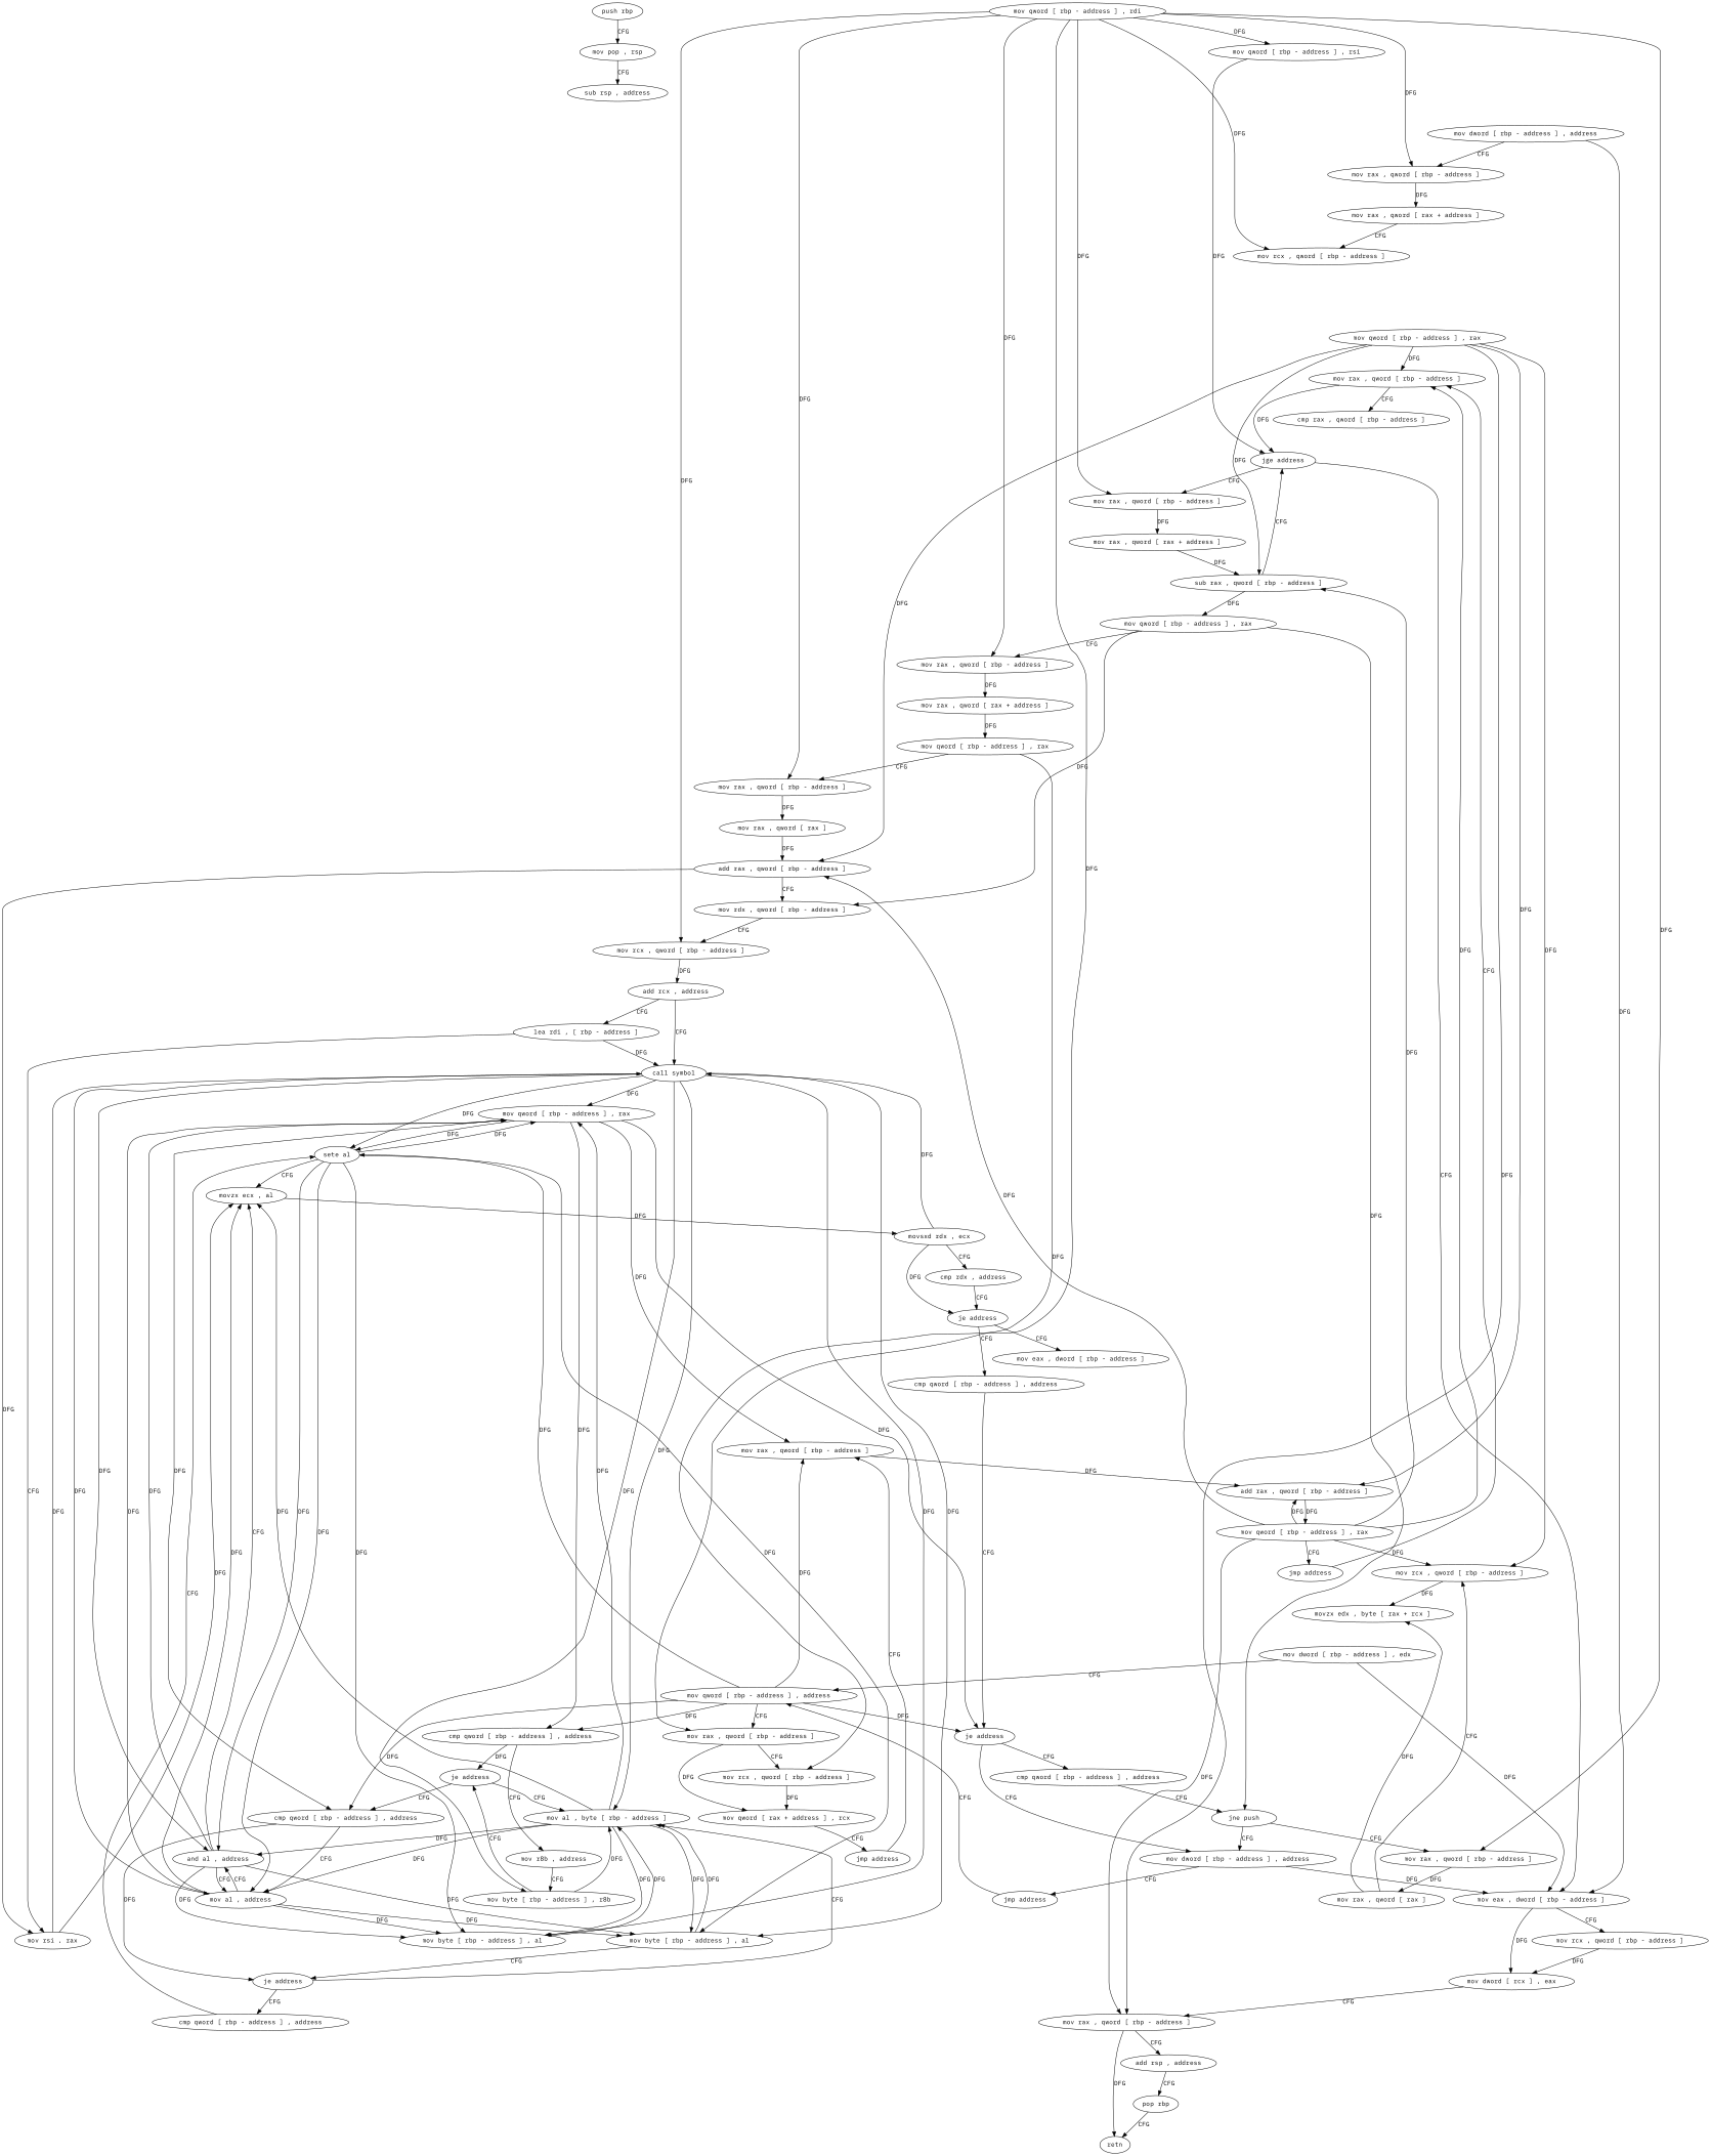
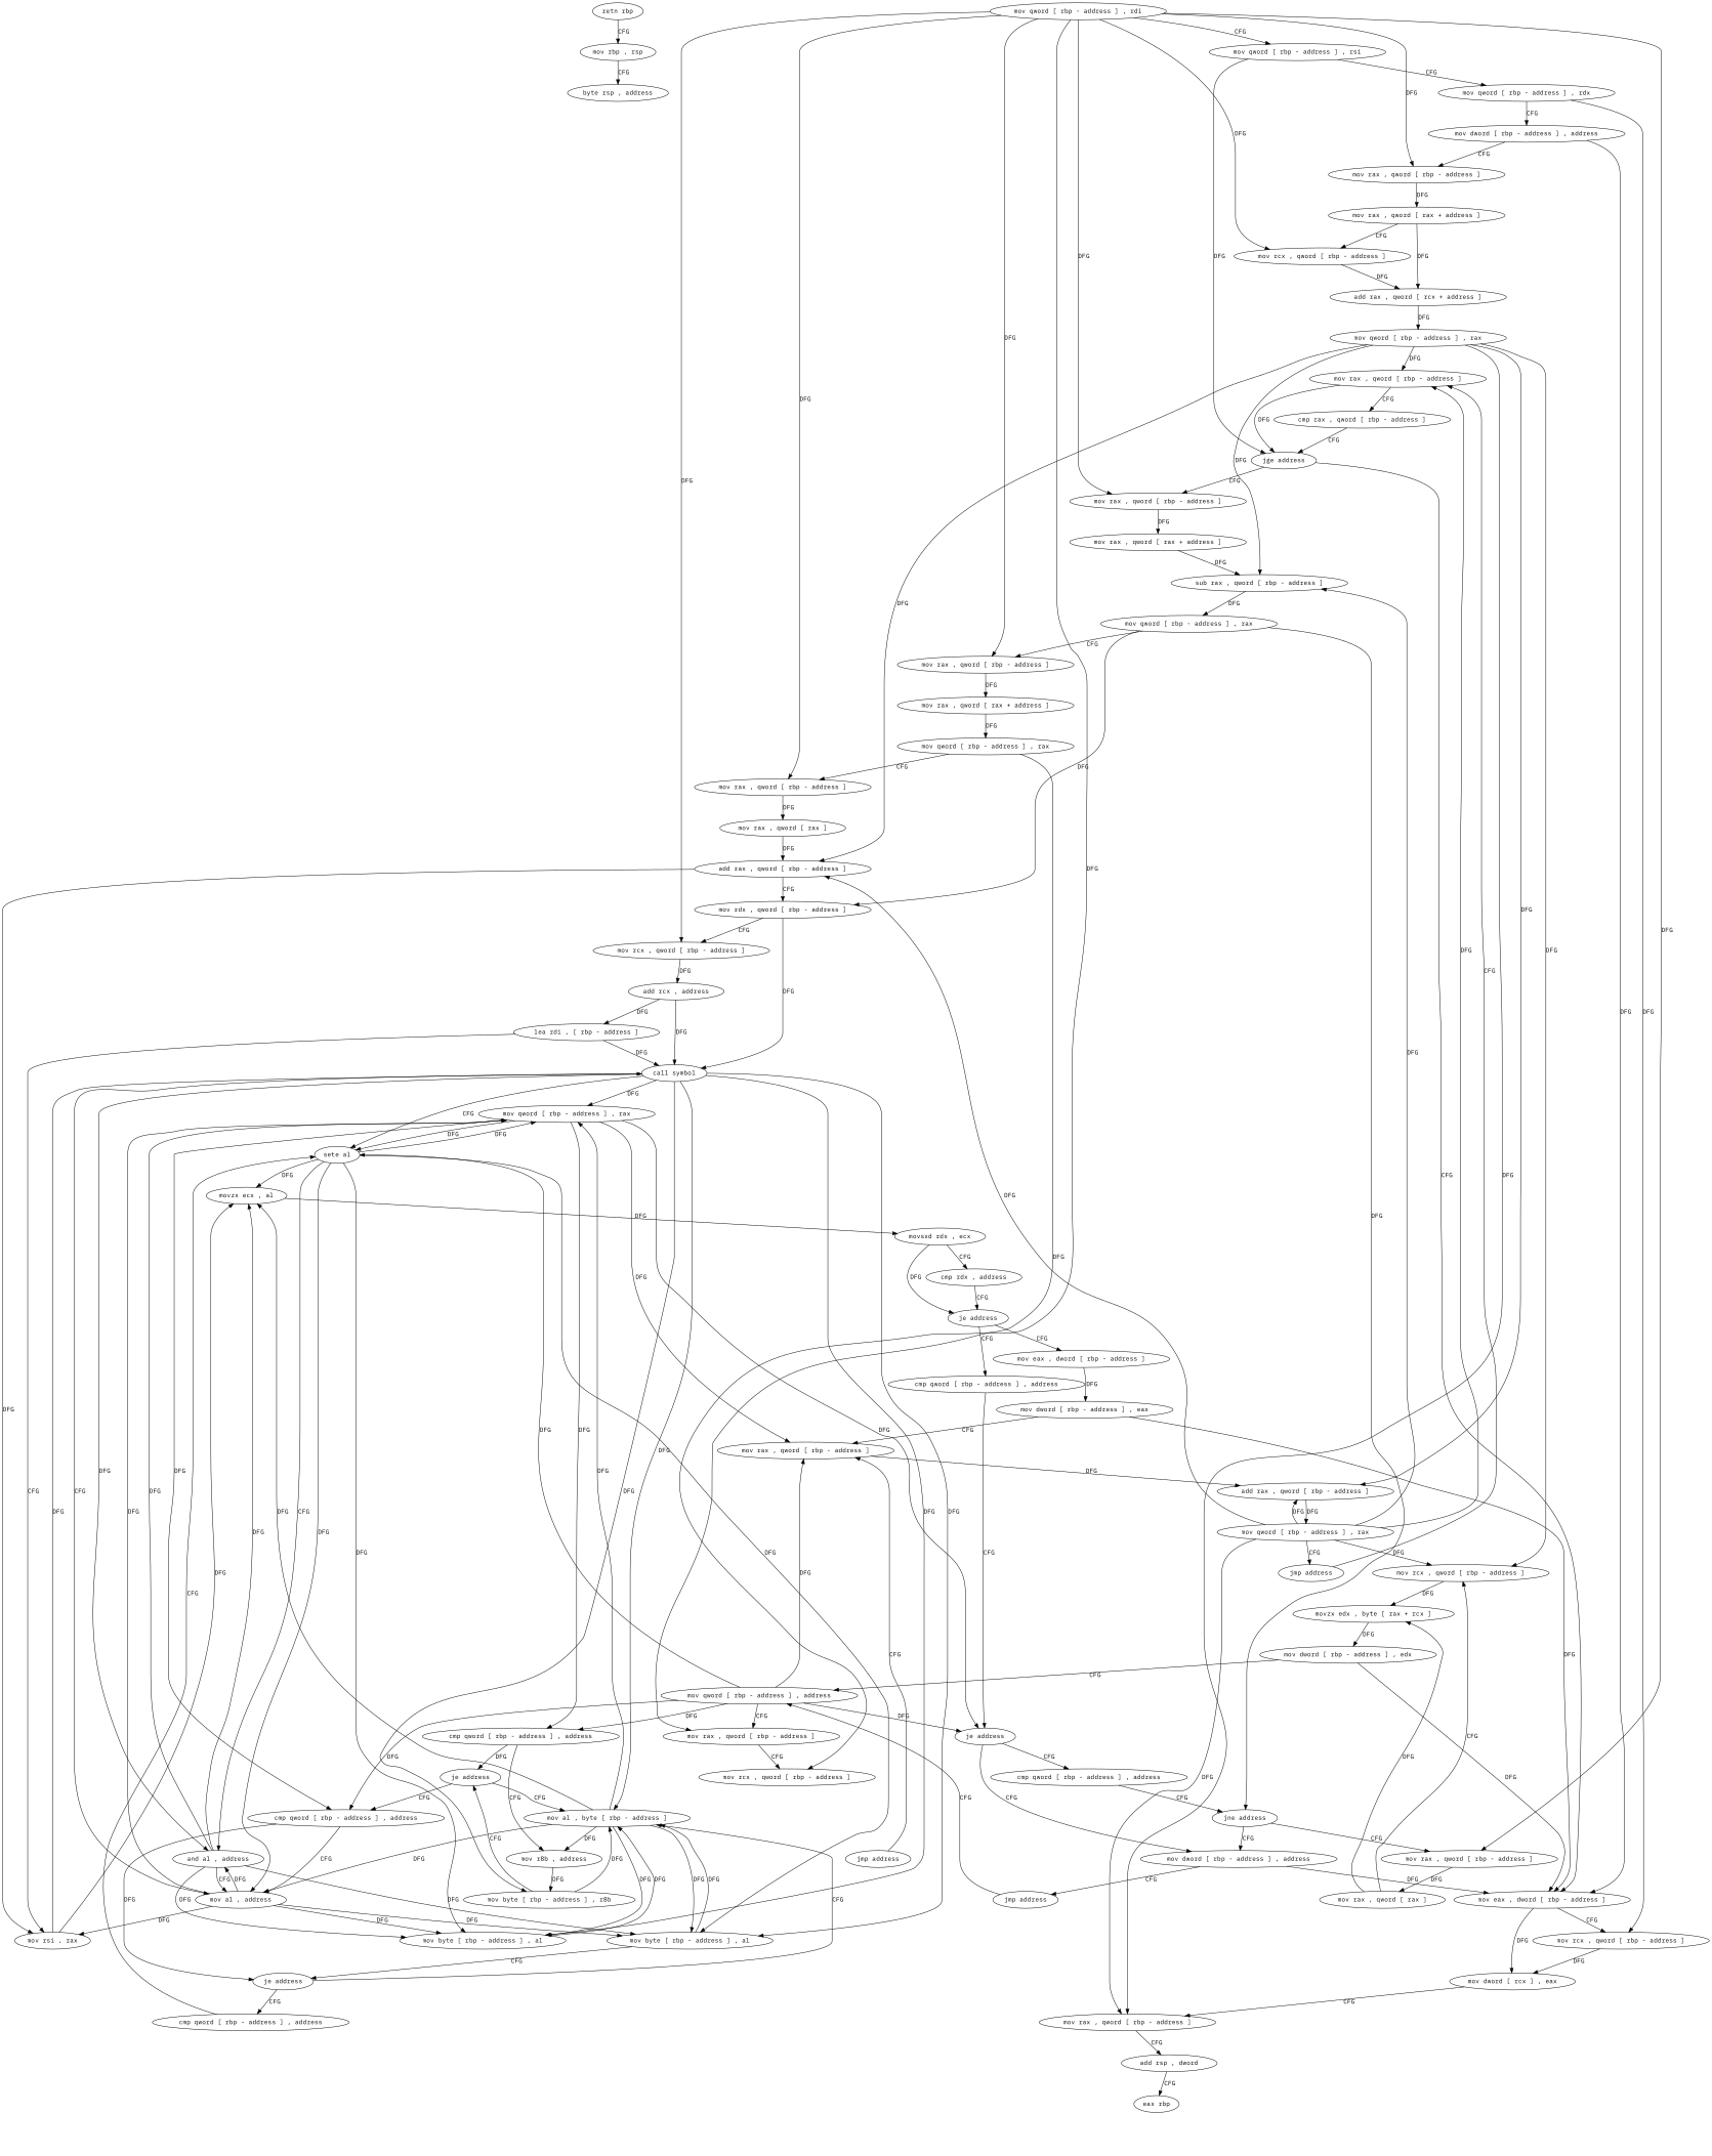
  digraph {
    fontname="IBM Plex Mono"
    node [fontname="IBM Plex Mono"]
    edge [fontname="IBM Plex Mono"]
-   n1 [label="push rbp"]
-   n2 [label="mov pop , rsp"]
-   n3 [label="sub rsp , address"]
+   n1 [label="retn rbp"]
+   n2 [label="mov rbp , rsp"]
+   n3 [label="byte rsp , address"]
    n4 [label="mov qword [ rbp - address ] , rdi"]
    n5 [label="mov qword [ rbp - address ] , rsi"]
    n6 [label="mov rax , qword [ rbp - address ]"]
    n7 [label="mov rcx , qword [ rbp - address ]"]
    n8 [label="mov rax , qword [ rbp - address ]"]
    n9 [label="mov rax , qword [ rbp - address ]"]
    n10 [label="mov rax , qword [ rbp - address ]"]
    n11 [label="mov rcx , qword [ rbp - address ]"]
    n12 [label="mov rax , qword [ rbp - address ]"]
    n13 [label="mov rax , qword [ rbp - address ]"]
+   n14 [label="mov qword [ rbp - address ] , rdx"]
    n15 [label="jge address"]
    n16 [label="mov rax , qword [ rax + address ]"]
+   n17 [label="add rax , qword [ rcx + address ]"]
    n18 [label="mov rax , qword [ rax + address ]"]
    n19 [label="mov rax , qword [ rax + address ]"]
    n20 [label="mov rax , qword [ rax ]"]
    n21 [label="add rcx , address"]
    n22 [label="mov rax , qword [ rax ]"]
    n23 [label="mov rcx , qword [ rbp - address ]"]
-   n24 [label="mov qword [ rax + address ] , rcx"]
    n25 [label="mov dword [ rbp - address ] , address"]
    n26 [label="mov rcx , qword [ rbp - address ]"]
    n27 [label="mov eax , dword [ rbp - address ]"]
    n28 [label="mov dword [ rcx ] , eax"]
    n29 [label="mov qword [ rbp - address ] , rax"]
    n30 [label="mov rax , qword [ rbp - address ]"]
    n31 [label="mov rax , qword [ rbp - address ]"]
    n32 [label="sub rax , qword [ rbp - address ]"]
    n33 [label="add rax , qword [ rbp - address ]"]
    n34 [label="mov rcx , qword [ rbp - address ]"]
    n35 [label="add rax , qword [ rbp - address ]"]
    n36 [label="cmp rax , qword [ rbp - address ]"]
-   n37 [label="add rsp , address"]
-   n38 [label=retn]
+   n37 [label="add rsp , dword"]
    n39 [label="mov qword [ rbp - address ] , rax"]
    n40 [label="mov rdx , qword [ rbp - address ]"]
    n41 [label="mov rsi , rax"]
    n42 [label="movzx edx , byte [ rax + rcx ]"]
    n43 [label="mov qword [ rbp - address ] , rax"]
-   n44 [label="pop rbp"]
-   n45 [label="jne push"]
+   n44 [label="eax rbp"]
+   n45 [label="jne address"]
    n46 [label="call symbol"]
    n47 [label="mov dword [ rbp - address ] , address"]
    n48 [label="mov qword [ rbp - address ] , rax"]
    n49 [label="movzx ecx , al"]
    n50 [label="mov qword [ rbp - address ] , rax"]
    n51 [label="mov byte [ rbp - address ] , r8b"]
    n52 [label="mov al , byte [ rbp - address ]"]
    n53 [label="and al , address"]
    n54 [label="mov al , address"]
    n55 [label="mov byte [ rbp - address ] , al"]
    n56 [label="sete al"]
    n57 [label="mov byte [ rbp - address ] , al"]
    n58 [label="lea rdi , [ rbp - address ]"]
    n59 [label="cmp qword [ rbp - address ] , address"]
    n60 [label="cmp qword [ rbp - address ] , address"]
    n61 [label="mov rax , qword [ rbp - address ]"]
    n62 [label="je address"]
    n63 [label="je address"]
    n64 [label="movsxd rdx , ecx"]
    n65 [label="je address"]
    n66 [label="mov r8b , address"]
    n67 [label="cmp qword [ rbp - address ] , address"]
    n68 [label="cmp qword [ rbp - address ] , address"]
    n69 [label="cmp rdx , address"]
    n70 [label="je address"]
    n71 [label="mov eax , dword [ rbp - address ]"]
    n72 [label="cmp qword [ rbp - address ] , address"]
+   n73 [label="mov dword [ rbp - address ] , eax"]
    n74 [label="jmp address"]
    n75 [label="mov qword [ rbp - address ] , address"]
    n76 [label="jmp address"]
    n77 [label="mov dword [ rbp - address ] , edx"]
    n78 [label="jmp address"]
    n1 -> n2 [label=CFG]
    n2 -> n3 [label=CFG]
-   n4 -> n5 [label=DFG]
+   n4 -> n5 [label=CFG]
    n4 -> n6 [label=DFG]
    n4 -> n7 [label=DFG]
    n4 -> n8 [label=DFG]
    n4 -> n9 [label=DFG]
    n4 -> n10 [label=DFG]
    n4 -> n11 [label=DFG]
    n4 -> n12 [label=DFG]
    n4 -> n13 [label=DFG]
+   n5 -> n14 [label=CFG]
    n5 -> n15 [label=DFG]
    n6 -> n16 [label=DFG]
+   n7 -> n17 [label=DFG]
    n8 -> n18 [label=DFG]
    n9 -> n19 [label=DFG]
    n10 -> n20 [label=DFG]
    n11 -> n21 [label=DFG]
    n12 -> n22 [label=DFG]
    n13 -> n23 [label=CFG]
-   n13 -> n24 [label=DFG]
+   n14 -> n25 [label=CFG]
+   n14 -> n26 [label=DFG]
    n15 -> n8 [label=CFG]
    n15 -> n27 [label=CFG]
    n16 -> n7 [label=CFG]
+   n16 -> n17 [label=DFG]
+   n17 -> n29 [label=DFG]
    n18 -> n32 [label=DFG]
    n19 -> n48 [label=DFG]
    n20 -> n33 [label=DFG]
-   n21 -> n46 [label=CFG]
-   n21 -> n58 [label=CFG]
+   n21 -> n46 [label=DFG]
+   n21 -> n58 [label=DFG]
    n22 -> n34 [label=CFG]
    n22 -> n42 [label=DFG]
-   n23 -> n24 [label=DFG]
-   n24 -> n76 [label=CFG]
    n25 -> n6 [label=CFG]
    n25 -> n27 [label=DFG]
    n26 -> n28 [label=DFG]
    n27 -> n26 [label=CFG]
    n27 -> n28 [label=DFG]
    n28 -> n31 [label=CFG]
    n29 -> n30 [label=DFG]
    n29 -> n31 [label=DFG]
    n29 -> n32 [label=DFG]
    n29 -> n33 [label=DFG]
    n29 -> n34 [label=DFG]
    n29 -> n35 [label=DFG]
    n30 -> n15 [label=DFG]
    n30 -> n36 [label=CFG]
    n31 -> n37 [label=CFG]
-   n31 -> n38 [label=DFG]
    n32 -> n39 [label=DFG]
    n33 -> n40 [label=CFG]
    n33 -> n41 [label=DFG]
    n34 -> n42 [label=DFG]
    n35 -> n43 [label=DFG]
-   n32 -> n15 [label=CFG]
+   n36 -> n15 [label=CFG]
    n37 -> n44 [label=CFG]
    n39 -> n9 [label=CFG]
    n39 -> n40 [label=DFG]
    n39 -> n45 [label=DFG]
    n40 -> n11 [label=CFG]
-   n64 -> n46 [label=DFG]
+   n40 -> n46 [label=DFG]
    n41 -> n46 [label=DFG]
    n41 -> n49 [label=DFG]
+   n42 -> n77 [label=DFG]
    n43 -> n30 [label=DFG]
    n43 -> n31 [label=DFG]
    n43 -> n32 [label=DFG]
    n43 -> n33 [label=DFG]
    n43 -> n34 [label=DFG]
    n43 -> n35 [label=DFG]
    n43 -> n78 [label=CFG]
-   n44 -> n38 [label=CFG]
    n45 -> n12 [label=CFG]
    n45 -> n47 [label=CFG]
    n46 -> n50 [label=DFG]
    n46 -> n51 [label=DFG]
    n46 -> n52 [label=DFG]
    n46 -> n53 [label=DFG]
-   n46 -> n54 [label=DFG]
+   n46 -> n54 [label=CFG]
    n46 -> n55 [label=DFG]
-   n46 -> n56 [label=DFG]
+   n46 -> n56 [label=CFG]
    n46 -> n57 [label=DFG]
    n47 -> n27 [label=DFG]
    n47 -> n74 [label=CFG]
    n48 -> n10 [label=CFG]
    n48 -> n23 [label=DFG]
    n49 -> n64 [label=DFG]
    n50 -> n56 [label=DFG]
    n50 -> n59 [label=DFG]
    n50 -> n60 [label=DFG]
    n50 -> n61 [label=DFG]
    n50 -> n62 [label=DFG]
    n51 -> n52 [label=DFG]
    n51 -> n63 [label=CFG]
    n52 -> n49 [label=DFG]
    n52 -> n50 [label=DFG]
-   n52 -> n53 [label=DFG]
+   n52 -> n66 [label=DFG]
    n52 -> n54 [label=DFG]
    n52 -> n55 [label=DFG]
    n52 -> n57 [label=DFG]
-   n53 -> n49 [label=CFG]
+   n53 -> n49 [label=DFG]
    n53 -> n50 [label=DFG]
    n53 -> n54 [label=CFG]
    n53 -> n55 [label=DFG]
    n53 -> n57 [label=DFG]
-   n54 -> n49 [label=DFG]
+   n54 -> n41 [label=DFG]
    n54 -> n50 [label=DFG]
-   n54 -> n53 [label=CFG]
+   n54 -> n53 [label=DFG]
    n54 -> n55 [label=DFG]
    n54 -> n57 [label=DFG]
    n55 -> n52 [label=DFG]
    n55 -> n65 [label=CFG]
-   n56 -> n49 [label=CFG]
+   n56 -> n49 [label=DFG]
    n56 -> n50 [label=DFG]
-   n56 -> n53 [label=DFG]
+   n56 -> n53 [label=CFG]
    n56 -> n54 [label=DFG]
    n56 -> n55 [label=DFG]
    n56 -> n57 [label=DFG]
    n57 -> n52 [label=DFG]
    n58 -> n41 [label=CFG]
    n58 -> n46 [label=DFG]
    n59 -> n63 [label=DFG]
    n59 -> n66 [label=CFG]
    n60 -> n54 [label=CFG]
    n60 -> n65 [label=DFG]
    n61 -> n35 [label=DFG]
    n62 -> n47 [label=CFG]
    n62 -> n67 [label=CFG]
    n63 -> n52 [label=CFG]
    n63 -> n60 [label=CFG]
    n64 -> n69 [label=CFG]
    n64 -> n70 [label=DFG]
    n65 -> n52 [label=CFG]
    n65 -> n68 [label=CFG]
-   n66 -> n51 [label=CFG]
+   n66 -> n51 [label=DFG]
    n67 -> n45 [label=CFG]
    n68 -> n56 [label=CFG]
    n69 -> n70 [label=CFG]
    n70 -> n71 [label=CFG]
    n70 -> n72 [label=CFG]
+   n71 -> n73 [label=DFG]
    n72 -> n62 [label=CFG]
+   n73 -> n27 [label=DFG]
+   n73 -> n61 [label=CFG]
    n74 -> n75 [label=CFG]
    n75 -> n13 [label=CFG]
    n75 -> n56 [label=DFG]
    n75 -> n59 [label=DFG]
    n75 -> n60 [label=DFG]
    n75 -> n61 [label=DFG]
    n75 -> n62 [label=DFG]
    n76 -> n61 [label=CFG]
    n77 -> n27 [label=DFG]
    n77 -> n75 [label=CFG]
    n78 -> n30 [label=CFG]
  }
